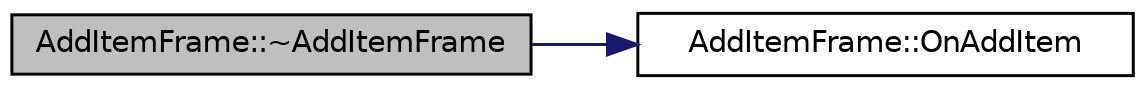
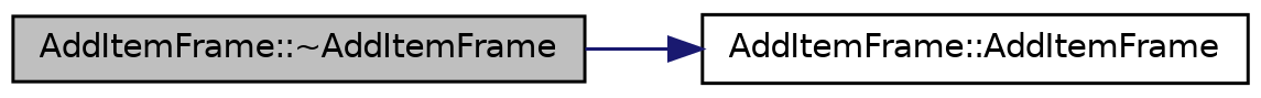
  digraph {
    rankdir=LR
    node [color=black fontname=Helvetica fontsize=10 shape=record style=filled]
    n1 [fillcolor=grey75 fontcolor=black height=0.2 label="AddItemFrame::~AddItemFrame" width=0.4]
-   n2 [fillcolor=white height=0.2 label="AddItemFrame::OnAddItem" width=0.4]
+   n2 [fillcolor=white height=0.2 label="AddItemFrame::AddItemFrame" width=0.4]
    n1 -> n2 [color=midnightblue fontname=Helvetica fontsize=10 labelfontname=Helvetica labelfontsize=10 style=solid]
  }
